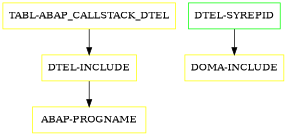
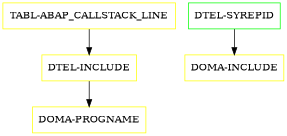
  digraph {
    node [color=yellow shape=box]
-   "TABL-ABAP_CALLSTACK_LINE" [label="TABL-ABAP_CALLSTACK_DTEL"]
+   "TABL-ABAP_CALLSTACK_LINE"
    "DTEL-INCLUDE"
-   "DOMA-PROGNAME" [label="ABAP-PROGNAME"]
+   "DOMA-PROGNAME"
    "DTEL-SYREPID" [color=green]
    n5 [label="DOMA-INCLUDE"]
    "TABL-ABAP_CALLSTACK_LINE" -> "DTEL-INCLUDE"
    "DTEL-INCLUDE" -> "DOMA-PROGNAME"
    "DTEL-SYREPID" -> n5
  }
